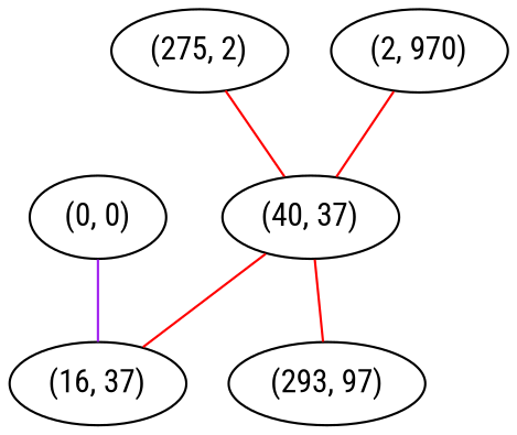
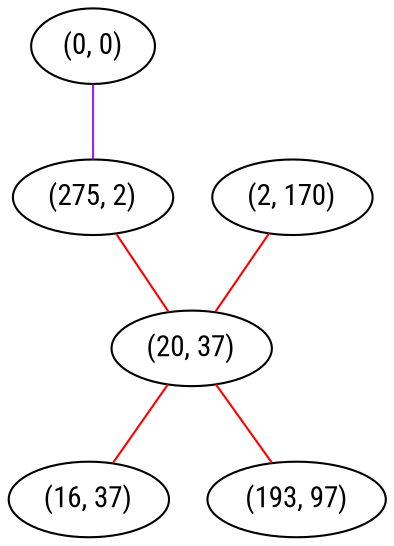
  graph {
    fontname="Roboto Condensed"
    node [fontname="Roboto Condensed"]
    edge [color=red fontname="Roboto Condensed" weight=1]
    "(0, 0)"
    "(16, 37)"
    n3 [label="(275, 2)"]
-   "(20, 37)" [label="(40, 37)"]
-   "(193, 97)" [label="(293, 97)"]
-   "(2, 170)" [label="(2, 970)"]
-   "(0, 0)" -- "(16, 37)" [color=purple weight=4]
+   "(20, 37)"
+   "(193, 97)"
+   "(2, 170)"
+   "(0, 0)" -- n3 [color=purple weight=4]
    n3 -- "(20, 37)"
    "(20, 37)" -- "(16, 37)"
    "(20, 37)" -- "(193, 97)"
    "(2, 170)" -- "(20, 37)"
  }
